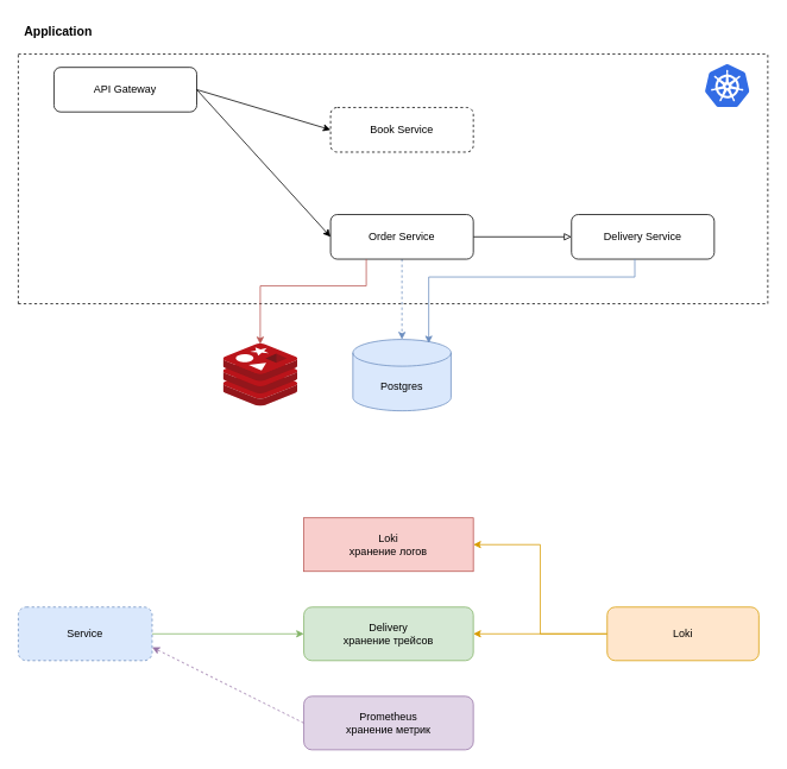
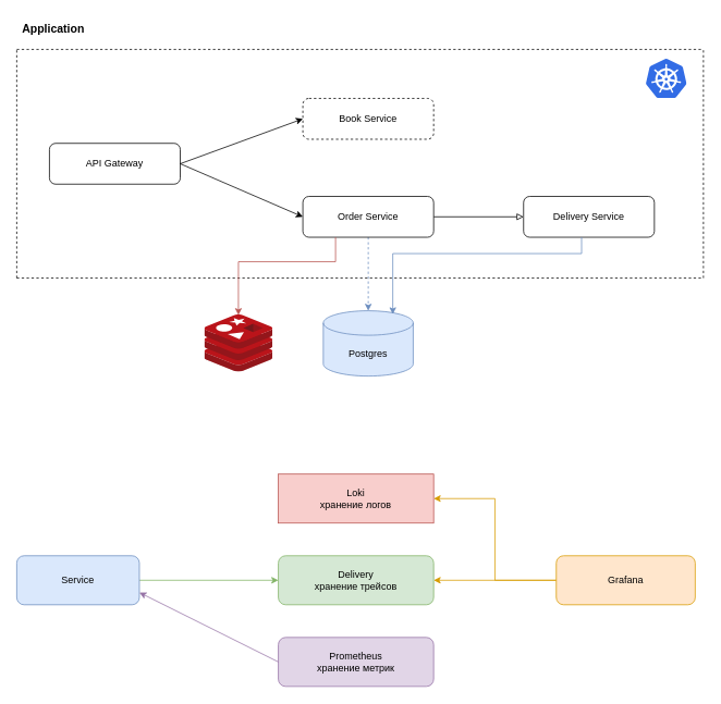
  <mxCell id="0" />
  <mxCell id="1" parent="0" />
  <mxCell id="2" value="Book Service" style="rounded=1;whiteSpace=wrap;html=1;fontSize=12;glass=0;strokeWidth=1;shadow=0;dashed=1;" parent="1" vertex="1"><mxGeometry x="370" y="120" width="160" height="50" as="geometry" /></mxCell>
  <mxCell id="3" value="" style="edgeStyle=orthogonalEdgeStyle;rounded=0;orthogonalLoop=1;jettySize=auto;html=1;endArrow=block;endFill=0;" parent="1" source="5" target="6" edge="1"><mxGeometry relative="1" as="geometry" /></mxCell>
  <mxCell id="4" value="" style="edgeStyle=orthogonalEdgeStyle;rounded=0;orthogonalLoop=1;jettySize=auto;html=1;fillColor=#dae8fc;strokeColor=#6c8ebf;dashed=1;" edge="1" parent="1" source="5" target="19"><mxGeometry relative="1" as="geometry" /></mxCell>
  <mxCell id="5" value="Order Service" style="rounded=1;whiteSpace=wrap;html=1;fontSize=12;glass=0;strokeWidth=1;shadow=0;" parent="1" vertex="1"><mxGeometry x="370" y="240" width="160" height="50" as="geometry" /></mxCell>
  <mxCell id="6" value="Delivery Service" style="rounded=1;whiteSpace=wrap;html=1;fontSize=12;glass=0;strokeWidth=1;shadow=0;" parent="1" vertex="1"><mxGeometry x="640" y="240" width="160" height="50" as="geometry" /></mxCell>
- <mxCell id="7" value="API Gateway" style="rounded=1;whiteSpace=wrap;html=1;fontSize=12;glass=0;strokeWidth=1;shadow=0;" parent="1" vertex="1"><mxGeometry x="60" y="75" width="160" height="50" as="geometry" /></mxCell>
+ <mxCell id="7" value="API Gateway" style="rounded=1;whiteSpace=wrap;html=1;fontSize=12;glass=0;strokeWidth=1;shadow=0;" parent="1" vertex="1"><mxGeometry x="60" y="175" width="160" height="50" as="geometry" /></mxCell>
  <mxCell id="8" value="" style="endArrow=classic;html=1;rounded=0;exitX=1;exitY=0.5;exitDx=0;exitDy=0;entryX=0;entryY=0.5;entryDx=0;entryDy=0;" parent="1" source="7" target="2" edge="1"><mxGeometry width="50" height="50" relative="1" as="geometry"><mxPoint x="370" y="130" as="sourcePoint" /><mxPoint x="420" y="80" as="targetPoint" /></mxGeometry></mxCell>
  <mxCell id="9" value="" style="endArrow=classic;html=1;rounded=0;exitX=1;exitY=0.5;exitDx=0;exitDy=0;entryX=0;entryY=0.5;entryDx=0;entryDy=0;" parent="1" source="7" target="5" edge="1"><mxGeometry width="50" height="50" relative="1" as="geometry"><mxPoint x="370" y="130" as="sourcePoint" /><mxPoint x="420" y="80" as="targetPoint" /></mxGeometry></mxCell>
  <mxCell id="10" value="" style="endArrow=none;dashed=1;html=1;rounded=0;" parent="1" edge="1"><mxGeometry width="50" height="50" relative="1" as="geometry"><mxPoint x="860" y="340" as="sourcePoint" /><mxPoint x="860" y="60" as="targetPoint" /></mxGeometry></mxCell>
  <mxCell id="11" value="" style="endArrow=none;dashed=1;html=1;rounded=0;" parent="1" edge="1"><mxGeometry width="50" height="50" relative="1" as="geometry"><mxPoint x="20" y="340" as="sourcePoint" /><mxPoint x="860" y="340" as="targetPoint" /></mxGeometry></mxCell>
  <mxCell id="12" value="" style="endArrow=none;dashed=1;html=1;rounded=0;" parent="1" edge="1"><mxGeometry width="50" height="50" relative="1" as="geometry"><mxPoint x="20" y="340" as="sourcePoint" /><mxPoint x="20" y="60" as="targetPoint" /></mxGeometry></mxCell>
  <mxCell id="13" value="" style="endArrow=none;dashed=1;html=1;rounded=0;" parent="1" edge="1"><mxGeometry width="50" height="50" relative="1" as="geometry"><mxPoint x="20" y="60" as="sourcePoint" /><mxPoint x="860" y="60" as="targetPoint" /></mxGeometry></mxCell>
  <mxCell id="14" value="Prometheus&lt;br&gt;хранение метрик" style="rounded=1;whiteSpace=wrap;html=1;fillColor=#e1d5e7;strokeColor=#9673a6;" parent="1" vertex="1"><mxGeometry x="340" y="780" width="190" height="60" as="geometry" /></mxCell>
  <mxCell id="15" style="edgeStyle=orthogonalEdgeStyle;rounded=0;orthogonalLoop=1;jettySize=auto;html=1;exitX=0;exitY=0.5;exitDx=0;exitDy=0;fillColor=#ffe6cc;strokeColor=#d79b00;" edge="1" parent="1" source="17" target="24"><mxGeometry relative="1" as="geometry" /></mxCell>
  <mxCell id="16" style="edgeStyle=orthogonalEdgeStyle;rounded=0;orthogonalLoop=1;jettySize=auto;html=1;entryX=1;entryY=0.5;entryDx=0;entryDy=0;fillColor=#ffe6cc;strokeColor=#d79b00;" edge="1" parent="1" source="17" target="25"><mxGeometry relative="1" as="geometry" /></mxCell>
- <mxCell id="17" value="Loki" style="rounded=1;whiteSpace=wrap;fillColor=#ffe6cc;fillStyle=auto;strokeColor=#d79b00;" parent="1" vertex="1"><mxGeometry x="680" y="680" width="170" height="60" as="geometry" /></mxCell>
+ <mxCell id="17" value="Grafana" style="rounded=1;whiteSpace=wrap;fillColor=#ffe6cc;fillStyle=auto;strokeColor=#d79b00;" parent="1" vertex="1"><mxGeometry x="680" y="680" width="170" height="60" as="geometry" /></mxCell>
  <mxCell id="18" value="Application" style="text;html=1;align=center;verticalAlign=middle;whiteSpace=wrap;rounded=0;fontStyle=1;fontSize=14;" vertex="1" parent="1"><mxGeometry x="20" y="20" width="90" height="30" as="geometry" /></mxCell>
  <mxCell id="19" value="Postgres" style="shape=cylinder3;whiteSpace=wrap;boundedLbl=1;backgroundOutline=1;size=15;fillColor=#dae8fc;strokeColor=#6c8ebf;" vertex="1" parent="1"><mxGeometry x="395" y="380" width="110" height="80" as="geometry" /></mxCell>
  <mxCell id="20" value="" style="image;sketch=0;aspect=fixed;html=1;points=[];align=center;fontSize=12;image=img/lib/mscae/Cache_Redis_Product.svg;" vertex="1" parent="1"><mxGeometry x="250" y="385" width="83.34" height="70" as="geometry" /></mxCell>
  <mxCell id="21" value="" style="image;sketch=0;aspect=fixed;html=1;points=[];align=center;fontSize=12;image=img/lib/mscae/Kubernetes.svg;" vertex="1" parent="1"><mxGeometry x="790" y="72" width="50" height="48" as="geometry" /></mxCell>
  <mxCell id="22" style="edgeStyle=orthogonalEdgeStyle;rounded=0;orthogonalLoop=1;jettySize=auto;html=1;entryX=0.855;entryY=0;entryDx=0;entryDy=4.35;entryPerimeter=0;fillColor=#dae8fc;strokeColor=#6c8ebf;" edge="1" parent="1"><mxGeometry relative="1" as="geometry"><mxPoint x="710.95" y="290" as="sourcePoint" /><mxPoint x="480" y="384.35" as="targetPoint" /><Array as="points"><mxPoint x="710.95" y="310" /><mxPoint x="479.95" y="310" /></Array></mxGeometry></mxCell>
  <mxCell id="23" style="edgeStyle=orthogonalEdgeStyle;rounded=0;orthogonalLoop=1;jettySize=auto;html=1;exitX=0.25;exitY=1;exitDx=0;exitDy=0;entryX=0.494;entryY=0.006;entryDx=0;entryDy=0;entryPerimeter=0;fillColor=#f8cecc;strokeColor=#b85450;" edge="1" parent="1" source="5" target="20"><mxGeometry relative="1" as="geometry"><mxPoint x="410" y="300" as="sourcePoint" /><mxPoint x="290" y="380" as="targetPoint" /><Array as="points"><mxPoint x="410" y="320" /><mxPoint x="291" y="320" /></Array></mxGeometry></mxCell>
  <mxCell id="24" value="Delivery&lt;br&gt;хранение трейсов" style="rounded=1;whiteSpace=wrap;html=1;fillColor=#d5e8d4;strokeColor=#82b366;" vertex="1" parent="1"><mxGeometry x="340" y="680" width="190" height="60" as="geometry" /></mxCell>
  <mxCell id="25" value="Loki&lt;br&gt;хранение логов" style="whiteSpace=wrap;html=1;fillColor=#f8cecc;strokeColor=#b85450;rounded=0;" vertex="1" parent="1"><mxGeometry x="340" y="580" width="190" height="60" as="geometry" /></mxCell>
  <mxCell id="26" style="edgeStyle=orthogonalEdgeStyle;rounded=0;orthogonalLoop=1;jettySize=auto;html=1;entryX=0;entryY=0.5;entryDx=0;entryDy=0;fillColor=#d5e8d4;strokeColor=#82b366;" edge="1" parent="1" source="27" target="24"><mxGeometry relative="1" as="geometry" /></mxCell>
- <mxCell id="27" value="Service" style="rounded=1;whiteSpace=wrap;html=1;fillColor=#dae8fc;strokeColor=#6c8ebf;dashed=1;" vertex="1" parent="1"><mxGeometry x="20" y="680" width="150" height="60" as="geometry" /></mxCell>
- <mxCell id="28" value="" style="endArrow=classic;html=1;rounded=0;exitX=0;exitY=0.5;exitDx=0;exitDy=0;entryX=1;entryY=0.75;entryDx=0;entryDy=0;fillColor=#e1d5e7;strokeColor=#9673a6;dashed=1;" edge="1" parent="1" source="14" target="27"><mxGeometry width="50" height="50" relative="1" as="geometry"><mxPoint x="440" y="800" as="sourcePoint" /><mxPoint x="490" y="750" as="targetPoint" /></mxGeometry></mxCell>
+ <mxCell id="27" value="Service" style="rounded=1;whiteSpace=wrap;html=1;fillColor=#dae8fc;strokeColor=#6c8ebf;" vertex="1" parent="1"><mxGeometry x="20" y="680" width="150" height="60" as="geometry" /></mxCell>
+ <mxCell id="28" value="" style="endArrow=classic;html=1;rounded=0;exitX=0;exitY=0.5;exitDx=0;exitDy=0;entryX=1;entryY=0.75;entryDx=0;entryDy=0;fillColor=#e1d5e7;strokeColor=#9673a6;" edge="1" parent="1" source="14" target="27"><mxGeometry width="50" height="50" relative="1" as="geometry"><mxPoint x="440" y="800" as="sourcePoint" /><mxPoint x="490" y="750" as="targetPoint" /></mxGeometry></mxCell>
